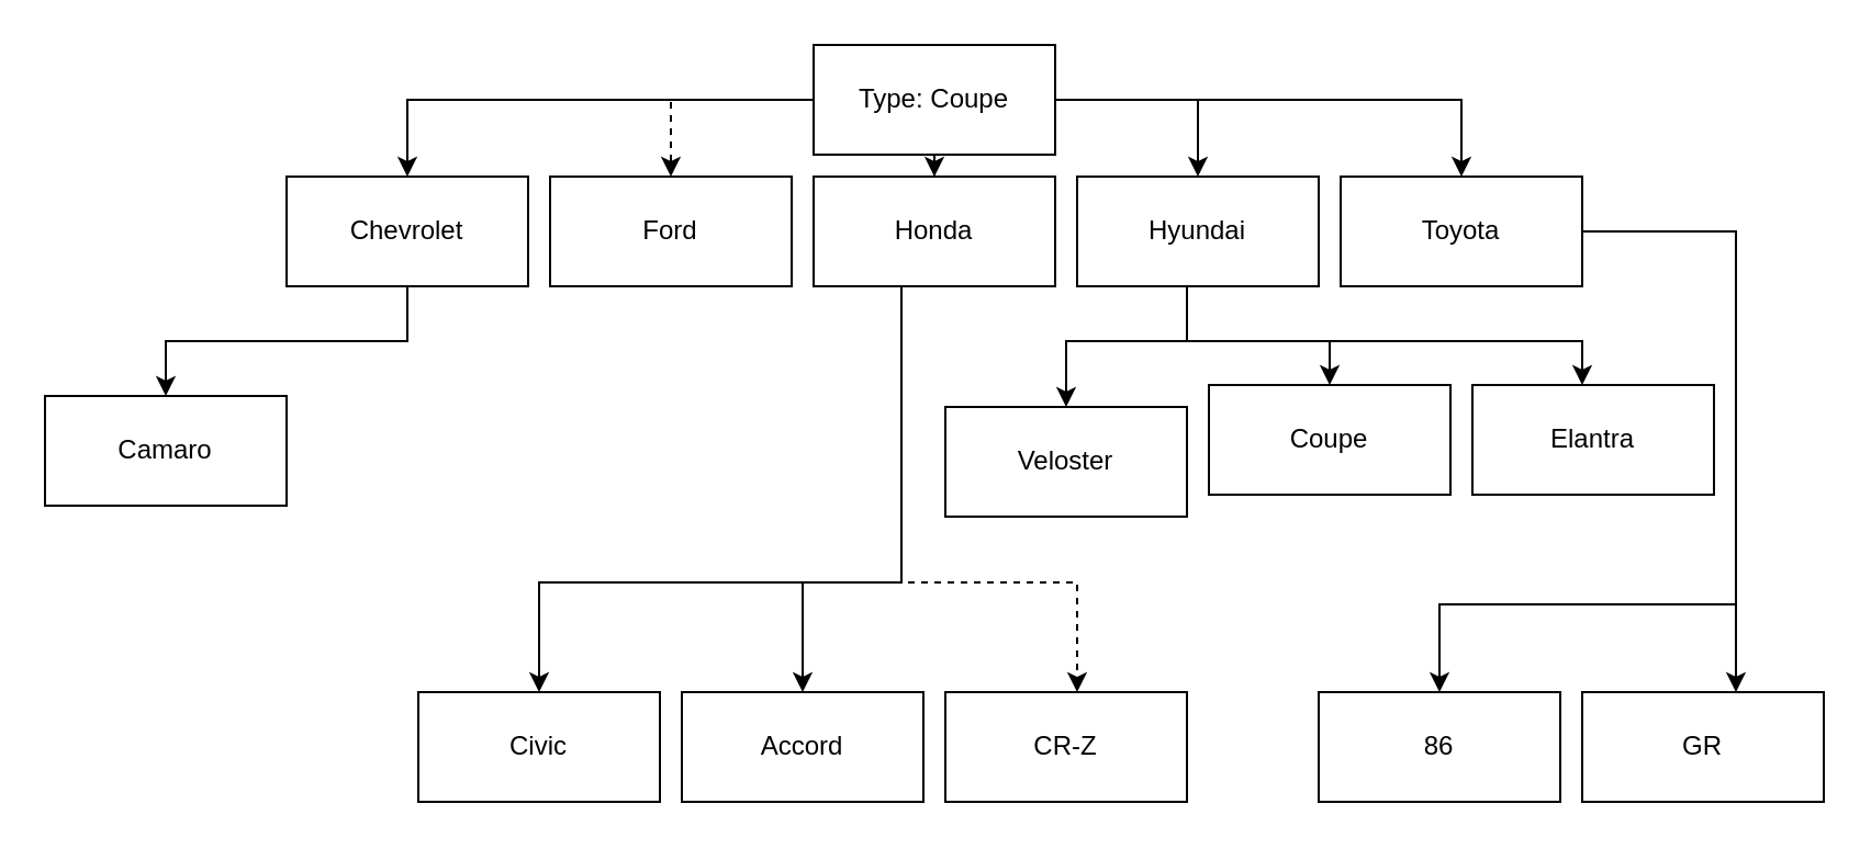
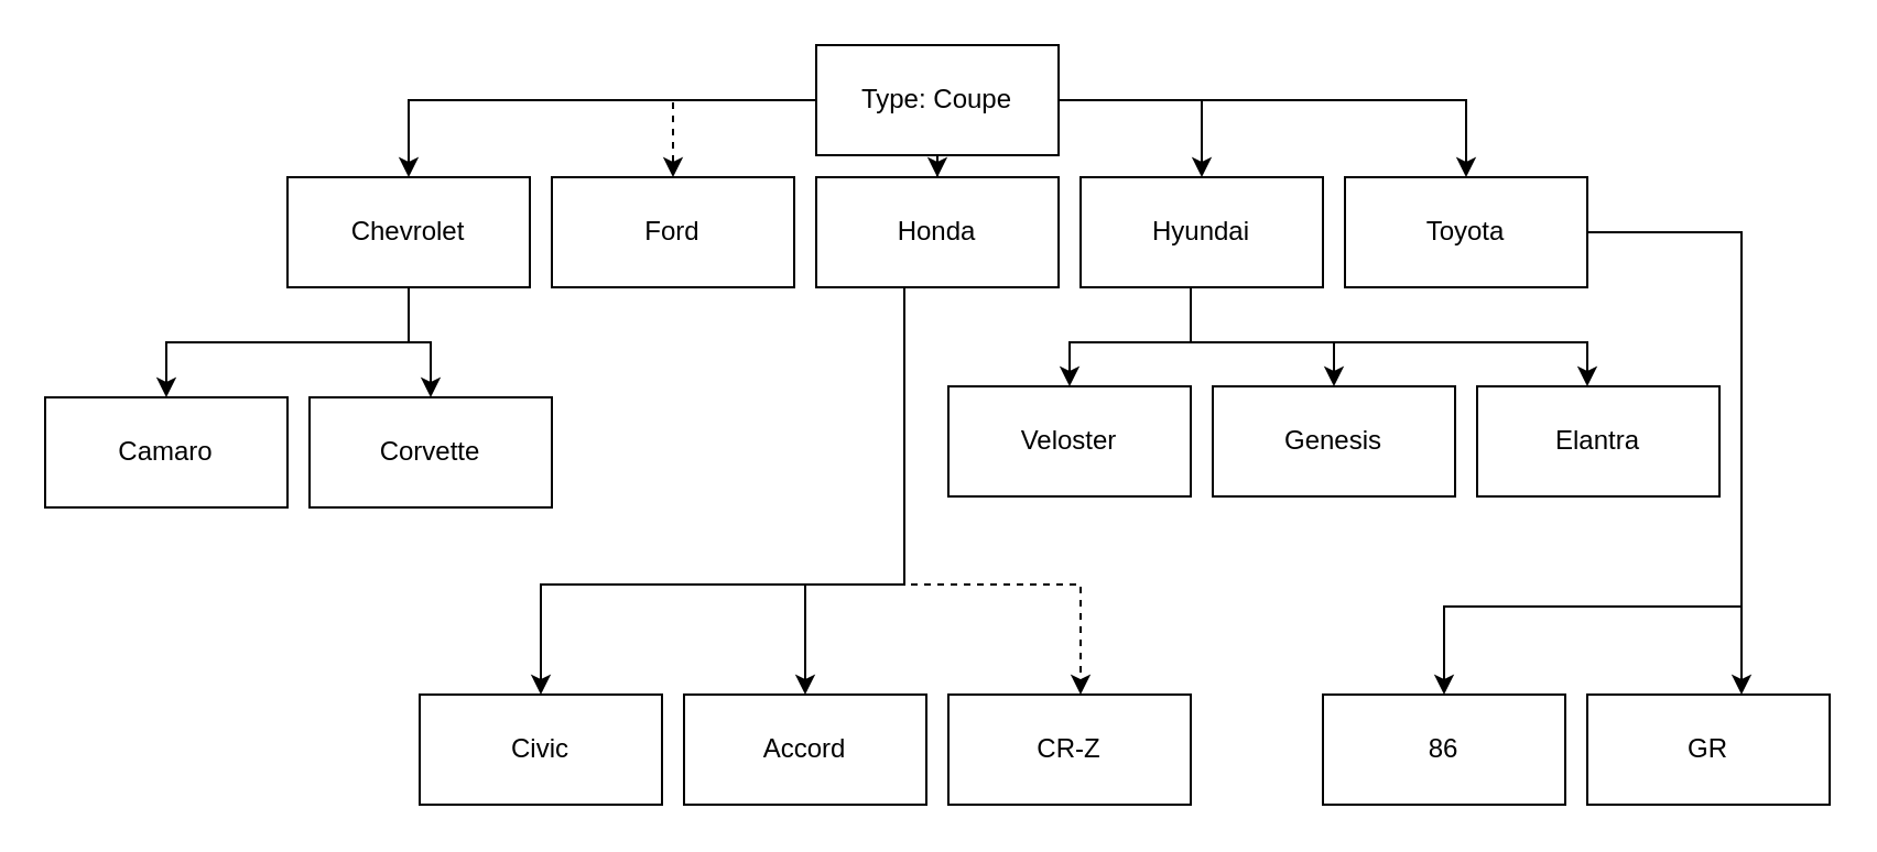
  <mxCell id="0" />
  <mxCell id="1" parent="0" />
  <mxCell id="2" style="edgeStyle=orthogonalEdgeStyle;rounded=0;orthogonalLoop=1;jettySize=auto;html=1;" edge="1" parent="1" source="7" target="10"><mxGeometry relative="1" as="geometry" /></mxCell>
  <mxCell id="3" style="edgeStyle=orthogonalEdgeStyle;rounded=0;orthogonalLoop=1;jettySize=auto;html=1;dashed=1;" edge="1" parent="1" source="7" target="11"><mxGeometry relative="1" as="geometry" /></mxCell>
  <mxCell id="4" style="edgeStyle=orthogonalEdgeStyle;rounded=0;orthogonalLoop=1;jettySize=auto;html=1;" edge="1" parent="1" source="7" target="15"><mxGeometry relative="1" as="geometry" /></mxCell>
  <mxCell id="5" style="edgeStyle=orthogonalEdgeStyle;rounded=0;orthogonalLoop=1;jettySize=auto;html=1;" edge="1" parent="1" source="7" target="19"><mxGeometry relative="1" as="geometry" /></mxCell>
  <mxCell id="6" style="edgeStyle=orthogonalEdgeStyle;rounded=0;orthogonalLoop=1;jettySize=auto;html=1;" edge="1" parent="1" source="7" target="22"><mxGeometry relative="1" as="geometry" /></mxCell>
  <mxCell id="7" value="Type: Coupe" style="html=1;whiteSpace=wrap;" vertex="1" parent="1"><mxGeometry x="370" y="20" width="110" height="50" as="geometry" /></mxCell>
  <mxCell id="8" style="edgeStyle=orthogonalEdgeStyle;rounded=0;orthogonalLoop=1;jettySize=auto;html=1;" edge="1" parent="1" source="10" target="23"><mxGeometry relative="1" as="geometry" /></mxCell>
+ <mxCell id="9" style="edgeStyle=orthogonalEdgeStyle;rounded=0;orthogonalLoop=1;jettySize=auto;html=1;" edge="1" parent="1" source="10" target="24"><mxGeometry relative="1" as="geometry" /></mxCell>
  <mxCell id="10" value="Chevrolet" style="html=1;whiteSpace=wrap;" vertex="1" parent="1"><mxGeometry x="130" y="80" width="110" height="50" as="geometry" /></mxCell>
  <mxCell id="11" value="Ford" style="html=1;whiteSpace=wrap;" vertex="1" parent="1"><mxGeometry x="250" y="80" width="110" height="50" as="geometry" /></mxCell>
  <mxCell id="12" style="edgeStyle=orthogonalEdgeStyle;rounded=0;orthogonalLoop=1;jettySize=auto;html=1;entryX=0.5;entryY=0;entryDx=0;entryDy=0;" edge="1" parent="1" source="15" target="25"><mxGeometry relative="1" as="geometry"><Array as="points"><mxPoint x="410" y="265" /><mxPoint x="245" y="265" /></Array></mxGeometry></mxCell>
  <mxCell id="13" style="edgeStyle=orthogonalEdgeStyle;rounded=0;orthogonalLoop=1;jettySize=auto;html=1;" edge="1" parent="1" source="15" target="26"><mxGeometry relative="1" as="geometry"><Array as="points"><mxPoint x="410" y="265" /><mxPoint x="365" y="265" /></Array></mxGeometry></mxCell>
  <mxCell id="14" style="edgeStyle=orthogonalEdgeStyle;rounded=0;orthogonalLoop=1;jettySize=auto;html=1;dashed=1;" edge="1" parent="1" source="15" target="27"><mxGeometry relative="1" as="geometry"><Array as="points"><mxPoint x="410" y="265" /><mxPoint x="490" y="265" /></Array></mxGeometry></mxCell>
  <mxCell id="15" value="Honda" style="html=1;whiteSpace=wrap;" vertex="1" parent="1"><mxGeometry x="370" y="80" width="110" height="50" as="geometry" /></mxCell>
  <mxCell id="16" style="edgeStyle=orthogonalEdgeStyle;rounded=0;orthogonalLoop=1;jettySize=auto;html=1;" edge="1" parent="1" source="19" target="28"><mxGeometry relative="1" as="geometry"><Array as="points"><mxPoint x="540" y="155" /><mxPoint x="485" y="155" /></Array></mxGeometry></mxCell>
  <mxCell id="17" style="edgeStyle=orthogonalEdgeStyle;rounded=0;orthogonalLoop=1;jettySize=auto;html=1;" edge="1" parent="1" source="19" target="29"><mxGeometry relative="1" as="geometry"><Array as="points"><mxPoint x="540" y="155" /><mxPoint x="605" y="155" /></Array></mxGeometry></mxCell>
  <mxCell id="18" style="edgeStyle=orthogonalEdgeStyle;rounded=0;orthogonalLoop=1;jettySize=auto;html=1;" edge="1" parent="1"><mxGeometry relative="1" as="geometry"><mxPoint x="540" y="130" as="sourcePoint" /><mxPoint x="720" y="175" as="targetPoint" /><Array as="points"><mxPoint x="540" y="155" /><mxPoint x="720" y="155" /></Array></mxGeometry></mxCell>
  <mxCell id="19" value="Hyundai" style="html=1;whiteSpace=wrap;" vertex="1" parent="1"><mxGeometry x="490" y="80" width="110" height="50" as="geometry" /></mxCell>
  <mxCell id="20" style="edgeStyle=orthogonalEdgeStyle;rounded=0;orthogonalLoop=1;jettySize=auto;html=1;" edge="1" parent="1" source="22" target="32"><mxGeometry relative="1" as="geometry"><mxPoint x="790" y="315" as="targetPoint" /><Array as="points"><mxPoint x="790" y="105" /></Array></mxGeometry></mxCell>
  <mxCell id="21" style="edgeStyle=orthogonalEdgeStyle;rounded=0;orthogonalLoop=1;jettySize=auto;html=1;entryX=0.5;entryY=0;entryDx=0;entryDy=0;" edge="1" parent="1" source="22" target="31"><mxGeometry relative="1" as="geometry"><Array as="points"><mxPoint x="790" y="105" /><mxPoint x="790" y="275" /><mxPoint x="655" y="275" /></Array></mxGeometry></mxCell>
  <mxCell id="22" value="Toyota" style="html=1;whiteSpace=wrap;" vertex="1" parent="1"><mxGeometry x="610" y="80" width="110" height="50" as="geometry" /></mxCell>
  <mxCell id="23" value="Camaro" style="html=1;whiteSpace=wrap;" vertex="1" parent="1"><mxGeometry y="180" width="110" height="50" as="geometry" x="20" /></mxCell>
+ <mxCell id="24" value="Corvette" style="html=1;whiteSpace=wrap;" vertex="1" parent="1"><mxGeometry x="140" y="180" width="110" height="50" as="geometry" /></mxCell>
  <mxCell id="25" value="Civic" style="html=1;whiteSpace=wrap;" vertex="1" parent="1"><mxGeometry x="190" y="315" width="110" height="50" as="geometry" /></mxCell>
  <mxCell id="26" value="Accord" style="html=1;whiteSpace=wrap;" vertex="1" parent="1"><mxGeometry x="310" y="315" width="110" height="50" as="geometry" /></mxCell>
  <mxCell id="27" value="CR-Z" style="html=1;whiteSpace=wrap;" vertex="1" parent="1"><mxGeometry x="430" y="315" width="110" height="50" as="geometry" /></mxCell>
- <mxCell id="28" value="Veloster" style="html=1;whiteSpace=wrap;" vertex="1" parent="1"><mxGeometry x="430" y="185" width="110" height="50" as="geometry" /></mxCell>
- <mxCell id="29" value="Coupe" style="html=1;whiteSpace=wrap;" vertex="1" parent="1"><mxGeometry x="550" y="175" width="110" height="50" as="geometry" /></mxCell>
+ <mxCell id="28" value="Veloster" style="html=1;whiteSpace=wrap;" vertex="1" parent="1"><mxGeometry x="430" y="175" width="110" height="50" as="geometry" /></mxCell>
+ <mxCell id="29" value="Genesis" style="html=1;whiteSpace=wrap;" vertex="1" parent="1"><mxGeometry x="550" y="175" width="110" height="50" as="geometry" /></mxCell>
  <mxCell id="30" value="Elantra" style="html=1;whiteSpace=wrap;" vertex="1" parent="1"><mxGeometry x="670" y="175" width="110" height="50" as="geometry" /></mxCell>
  <mxCell id="31" value="86" style="html=1;whiteSpace=wrap;" vertex="1" parent="1"><mxGeometry x="600" y="315" width="110" height="50" as="geometry" /></mxCell>
  <mxCell id="32" value="GR" style="html=1;whiteSpace=wrap;" vertex="1" parent="1"><mxGeometry x="720" y="315" width="110" height="50" as="geometry" /></mxCell>
